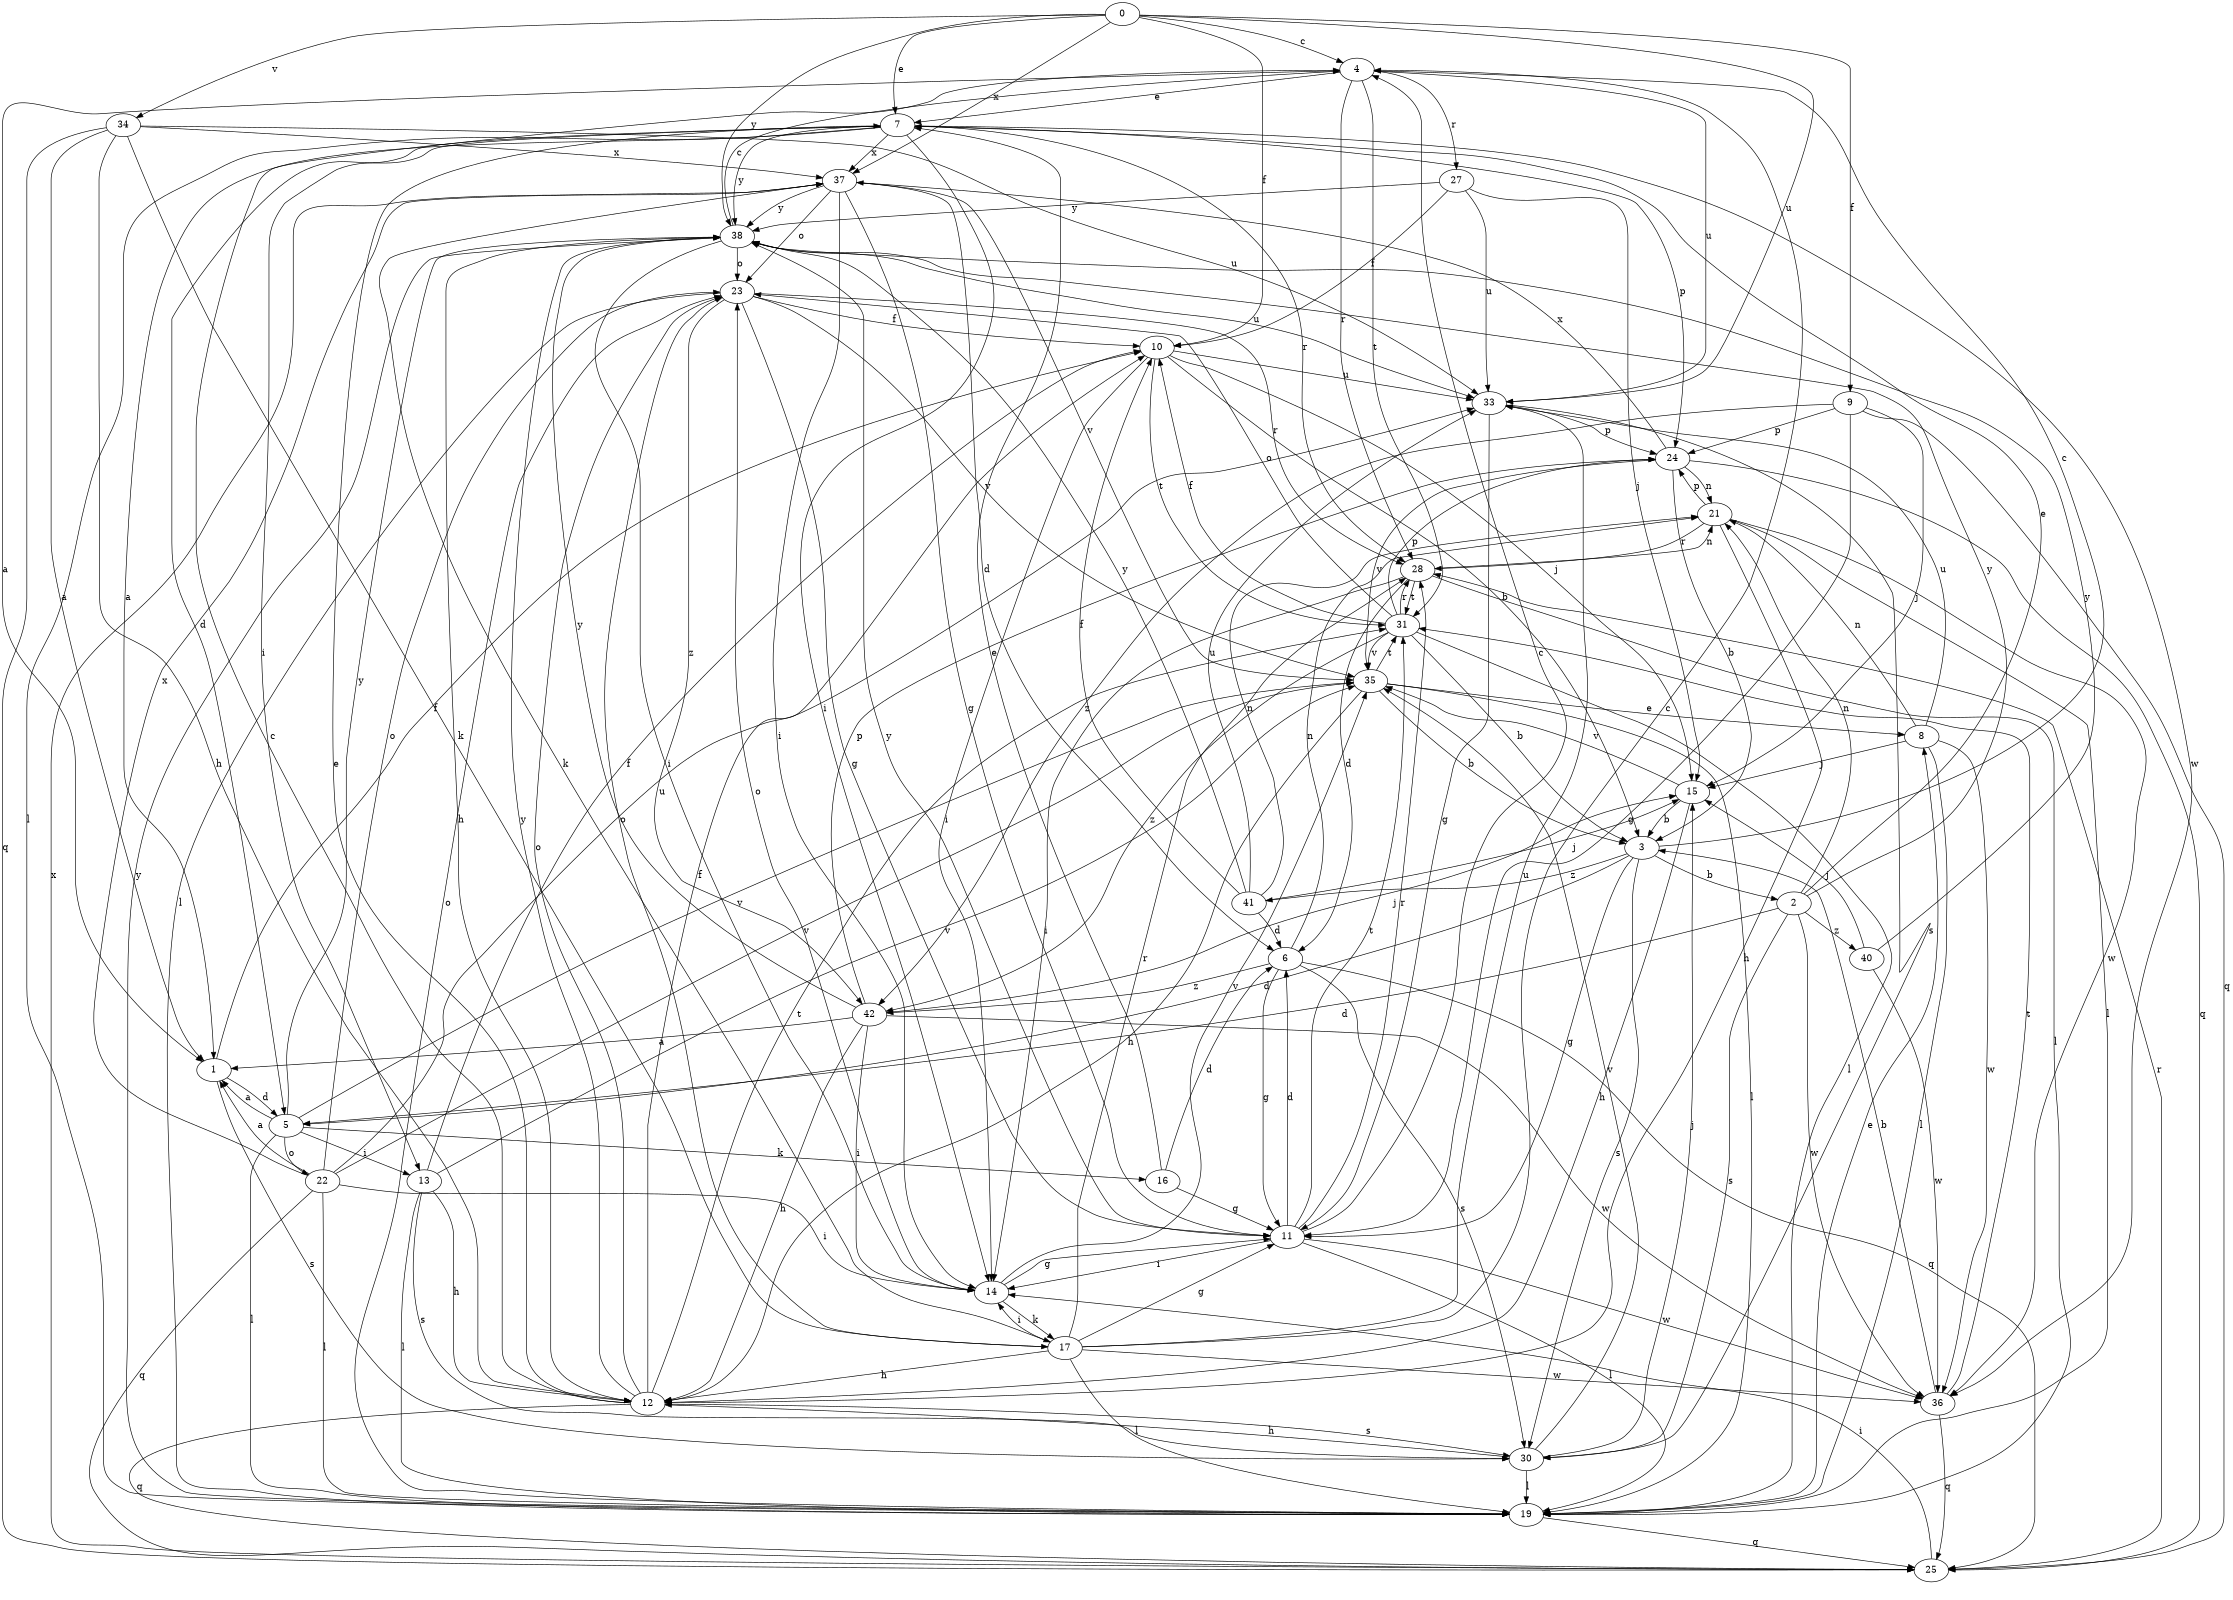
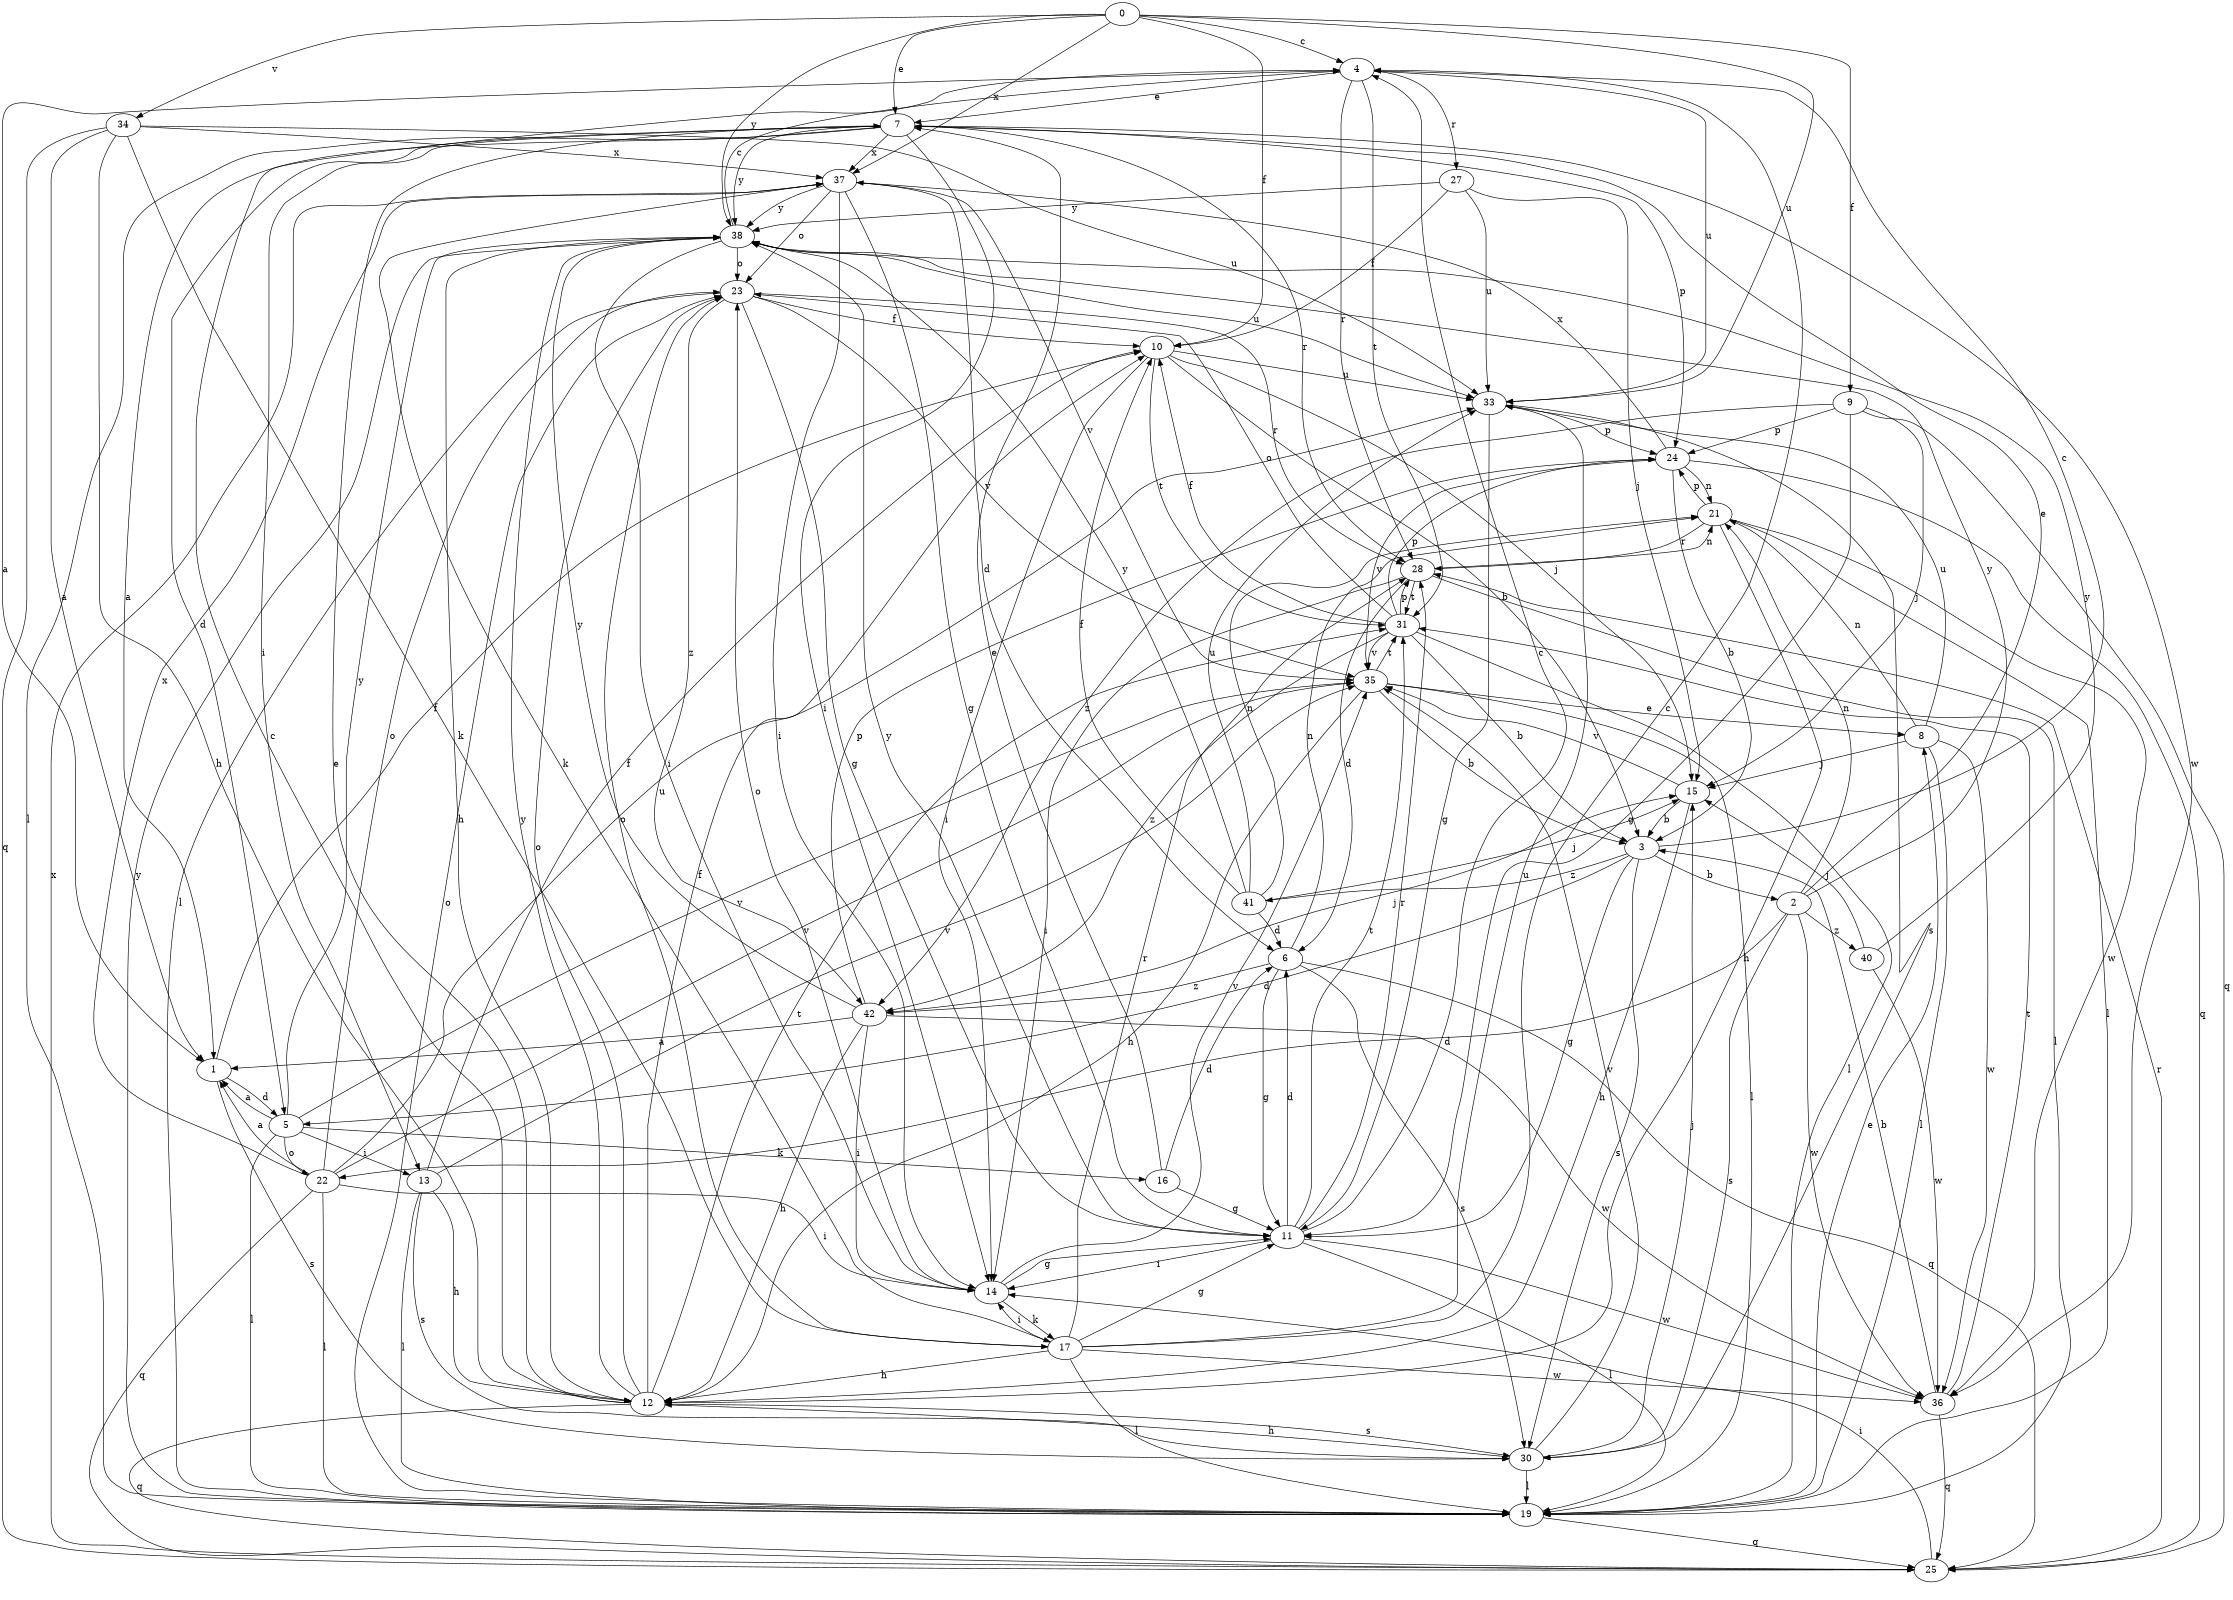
  strict digraph {
    0
    4
    7
    9
    10
    33
    34
    37
    38
    1
    27
    28
    31
    5
    36
    13
    19
    14
    24
    11
    25
    42
    15
    3
    30
    12
    17
    35
    6
    23
    16
    22
    2
    21
    40
    41
    8
    0 -> 4 [label=c]
    0 -> 7 [label=e]
    0 -> 9 [label=f]
    0 -> 10 [label=f]
    0 -> 33 [label=u]
    0 -> 34 [label=v]
    0 -> 37 [label=x]
    0 -> 38 [label=y]
    4 -> 7 [label=e]
    4 -> 33 [label=u]
    4 -> 1 [label=a]
    4 -> 27 [label=r]
    4 -> 28 [label=r]
    4 -> 31 [label=t]
    7 -> 37 [label=x]
    7 -> 38 [label=y]
    7 -> 1 [label=a]
    7 -> 28 [label=r]
    7 -> 5 [label=d]
    7 -> 36 [label=w]
    7 -> 13 [label=i]
    7 -> 19 [label=l]
    7 -> 14 [label=i]
    7 -> 24 [label=p]
    9 -> 24 [label=p]
    9 -> 11 [label=g]
    9 -> 25 [label=q]
    9 -> 42 [label=z]
    9 -> 15 [label=j]
    10 -> 33 [label=u]
    10 -> 31 [label=t]
    10 -> 14 [label=i]
    10 -> 15 [label=j]
    10 -> 3 [label=b]
    33 -> 24 [label=p]
    33 -> 11 [label=g]
    33 -> 30 [label=s]
    34 -> 33 [label=u]
    34 -> 37 [label=x]
    34 -> 1 [label=a]
    34 -> 25 [label=q]
    34 -> 12 [label=h]
    34 -> 17 [label=k]
    37 -> 38 [label=y]
    37 -> 14 [label=i]
    37 -> 11 [label=g]
    37 -> 17 [label=k]
    37 -> 35 [label=v]
    37 -> 6 [label=d]
    37 -> 23 [label=o]
    38 -> 4 [label=c]
    38 -> 33 [label=u]
    38 -> 14 [label=i]
    38 -> 12 [label=h]
    38 -> 23 [label=o]
    1 -> 10 [label=f]
    1 -> 5 [label=d]
    1 -> 30 [label=s]
    27 -> 10 [label=f]
    27 -> 33 [label=u]
    27 -> 38 [label=y]
    27 -> 15 [label=j]
    28 -> 31 [label=t]
    28 -> 19 [label=l]
    28 -> 14 [label=i]
    28 -> 6 [label=d]
    28 -> 21 [label=n]
    31 -> 10 [label=f]
-   31 -> 28 [label=r]
+   31 -> 28 [label=p]
    31 -> 19 [label=l]
    31 -> 24 [label=p]
    31 -> 42 [label=z]
    31 -> 3 [label=b]
    31 -> 35 [label=v]
    31 -> 23 [label=o]
    5 -> 38 [label=y]
    5 -> 1 [label=a]
    5 -> 13 [label=i]
    5 -> 19 [label=l]
    5 -> 35 [label=v]
    5 -> 16 [label=k]
    5 -> 22 [label=o]
    36 -> 31 [label=t]
    36 -> 25 [label=q]
    36 -> 3 [label=b]
    13 -> 10 [label=f]
    13 -> 19 [label=l]
    13 -> 30 [label=s]
    13 -> 12 [label=h]
    13 -> 35 [label=v]
    19 -> 38 [label=y]
    19 -> 25 [label=q]
    19 -> 23 [label=o]
    19 -> 8 [label=e]
    14 -> 11 [label=g]
    14 -> 17 [label=k]
    14 -> 35 [label=v]
    14 -> 23 [label=o]
    24 -> 37 [label=x]
    24 -> 25 [label=q]
    24 -> 3 [label=b]
    24 -> 35 [label=v]
    24 -> 21 [label=n]
    11 -> 4 [label=c]
    11 -> 38 [label=y]
    11 -> 28 [label=r]
    11 -> 31 [label=t]
    11 -> 36 [label=w]
    11 -> 19 [label=l]
    11 -> 14 [label=i]
    11 -> 6 [label=d]
    25 -> 37 [label=x]
    25 -> 28 [label=r]
    25 -> 14 [label=i]
    42 -> 38 [label=y]
    42 -> 1 [label=a]
    42 -> 36 [label=w]
    42 -> 14 [label=i]
    42 -> 24 [label=p]
    42 -> 15 [label=j]
    42 -> 12 [label=h]
    15 -> 3 [label=b]
    15 -> 12 [label=h]
    15 -> 35 [label=v]
    3 -> 4 [label=c]
    3 -> 5 [label=d]
    3 -> 11 [label=g]
    3 -> 30 [label=s]
    3 -> 2 [label=b]
    3 -> 41 [label=z]
    30 -> 19 [label=l]
    30 -> 15 [label=j]
    30 -> 12 [label=h]
    30 -> 35 [label=v]
    12 -> 4 [label=c]
    12 -> 7 [label=e]
    12 -> 10 [label=f]
    12 -> 38 [label=y]
    12 -> 31 [label=t]
    12 -> 25 [label=q]
    12 -> 30 [label=s]
    12 -> 23 [label=o]
    17 -> 4 [label=c]
    17 -> 33 [label=u]
    17 -> 28 [label=r]
    17 -> 36 [label=w]
    17 -> 19 [label=l]
    17 -> 14 [label=i]
    17 -> 11 [label=g]
    17 -> 12 [label=h]
    17 -> 23 [label=o]
    35 -> 31 [label=t]
    35 -> 19 [label=l]
    35 -> 3 [label=b]
    35 -> 12 [label=h]
    35 -> 8 [label=e]
    6 -> 11 [label=g]
    6 -> 25 [label=q]
    6 -> 42 [label=z]
    6 -> 30 [label=s]
    6 -> 21 [label=n]
    23 -> 10 [label=f]
    23 -> 28 [label=r]
    23 -> 19 [label=l]
    23 -> 11 [label=g]
    23 -> 42 [label=z]
    23 -> 35 [label=v]
    16 -> 7 [label=e]
    16 -> 11 [label=g]
    16 -> 6 [label=d]
    22 -> 33 [label=u]
    22 -> 37 [label=x]
    22 -> 1 [label=a]
    22 -> 19 [label=l]
    22 -> 14 [label=i]
    22 -> 25 [label=q]
    22 -> 35 [label=v]
    22 -> 23 [label=o]
    2 -> 7 [label=e]
    2 -> 38 [label=y]
-   2 -> 5 [label=d]
+   2 -> 22 [label=d]
    2 -> 36 [label=w]
    2 -> 30 [label=s]
    2 -> 21 [label=n]
    2 -> 40 [label=z]
    21 -> 28 [label=r]
    21 -> 36 [label=w]
    21 -> 19 [label=l]
    21 -> 24 [label=p]
    21 -> 12 [label=h]
    40 -> 38 [label=y]
    40 -> 36 [label=w]
    40 -> 15 [label=j]
    41 -> 10 [label=f]
    41 -> 33 [label=u]
    41 -> 38 [label=y]
    41 -> 15 [label=j]
    41 -> 6 [label=d]
    41 -> 21 [label=n]
    8 -> 33 [label=u]
    8 -> 36 [label=w]
    8 -> 19 [label=l]
    8 -> 15 [label=j]
    8 -> 21 [label=n]
  }
